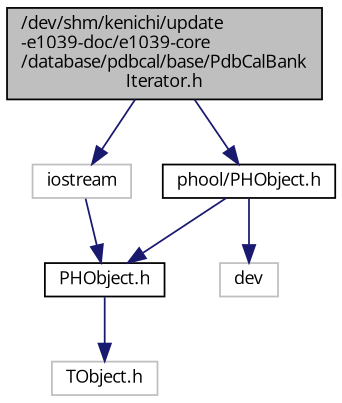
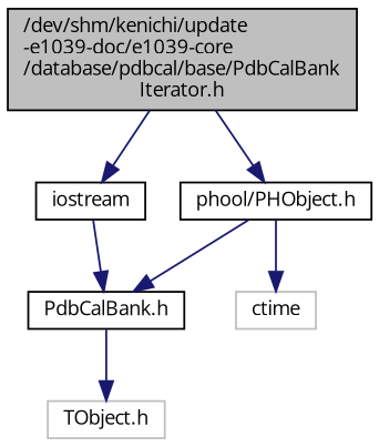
  digraph {
    fontname="Open Sans"
    node [color=black fontname="Open Sans" fontsize=10 shape=record]
    edge [color=midnightblue fontname="Open Sans" fontsize=10 labelfontname=FreeSans labelfontsize=10 style=solid]
    n1 [fillcolor=grey75 fontcolor=black height=0.2 label="/dev/shm/kenichi/update\l-e1039-doc/e1039-core\l/database/pdbcal/base/PdbCalBank\lIterator.h" style=filled width=0.4]
    n2 [height=0.2 label="phool/PHObject.h" width=0.4]
-   n3 [color=grey75 height=0.2 label=iostream width=0.4]
-   n4 [height=0.2 label="PHObject.h" width=0.4]
-   n5 [color=grey75 height=0.2 label=dev width=0.4]
+   n3 [height=0.2 label=iostream width=0.4]
+   n4 [height=0.2 label="PdbCalBank.h" width=0.4]
+   n5 [color=grey75 height=0.2 label=ctime width=0.4]
    n6 [color=grey75 height=0.2 label="TObject.h" width=0.4]
    n1 -> n2
    n1 -> n3
    n2 -> n4
    n2 -> n5
    n3 -> n4
    n4 -> n6
  }
